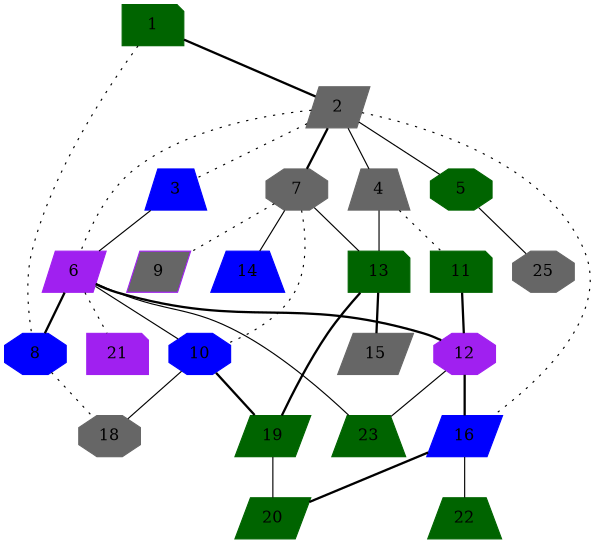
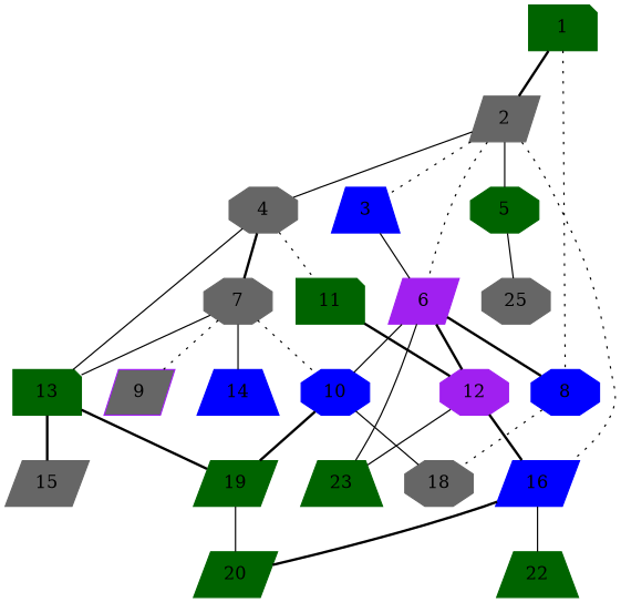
  graph {
    node [color=darkgreen shape=octagon style=filled]
    edge [style=solid weight=1.0]
    1 [shape=note]
    2 [color=gray40 shape=parallelogram]
    8 [color=blue]
    3 [color=blue shape=trapezium]
-   4 [color=gray40 shape=trapezium]
+   4 [color=gray40]
    5
    6 [color=purple shape=parallelogram]
    16 [color=blue shape=parallelogram]
    18 [color=gray40]
    7 [color=gray40]
    11 [shape=note]
    13 [shape=note]
    25 [color=gray40]
    10 [color=blue]
    12 [color=purple]
-   21 [color=purple shape=note]
    23 [shape=trapezium]
    20 [shape=parallelogram]
    22 [shape=trapezium]
    9 [color=purple fillcolor=gray40 shape=parallelogram]
    14 [color=blue shape=trapezium]
    19 [shape=parallelogram]
    15 [color=gray40 shape=parallelogram]
    1 -- 2 [style=bold]
    1 -- 8 [style=dotted]
    2 -- 3 [style=dotted]
    2 -- 4
    2 -- 5 [weight=2.0]
    2 -- 6 [style=dotted]
    2 -- 16 [style=dotted]
    8 -- 18 [style=dotted]
    3 -- 6
-   2 -- 7 [style=bold]
+   4 -- 7 [style=bold]
    4 -- 11 [style=dotted]
    4 -- 13
    5 -- 25
    6 -- 8 [style=bold weight=2.0]
    6 -- 10
    6 -- 12 [style=bold]
-   6 -- 21 [style=dotted]
    6 -- 23
    16 -- 20 [style=bold]
    16 -- 22
    7 -- 13
    7 -- 10 [style=dotted]
    7 -- 9 [style=dotted]
    7 -- 14
    11 -- 12 [style=bold]
    13 -- 19 [style=bold]
    13 -- 15 [style=bold]
    10 -- 18
    10 -- 19 [style=bold]
    12 -- 16 [style=bold weight=3.0]
    12 -- 23
    19 -- 20 [weight=2.0]
  }
